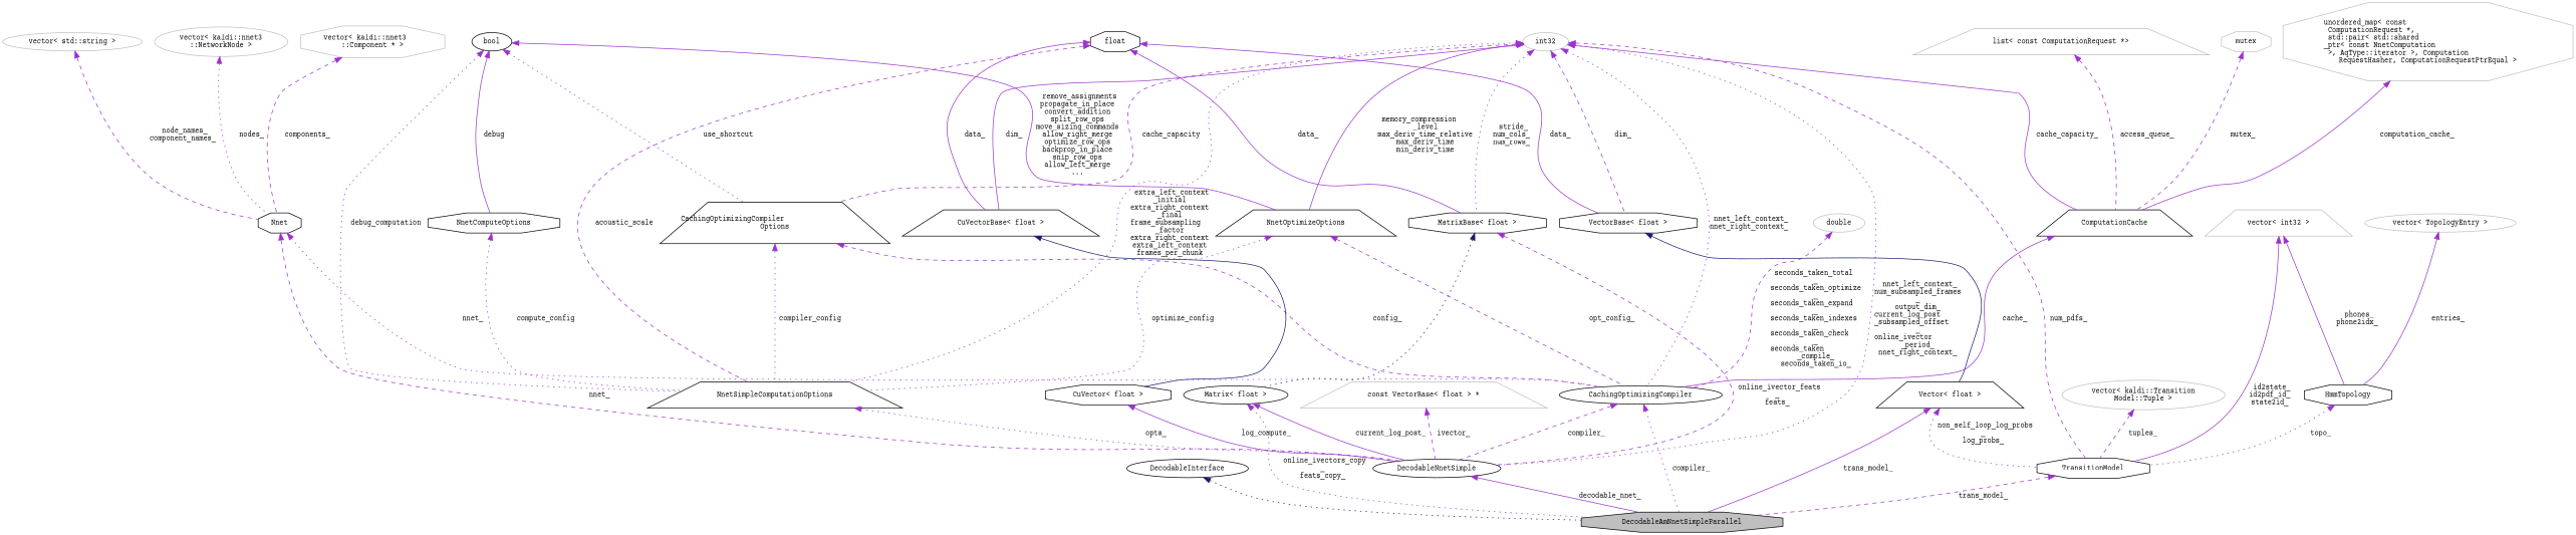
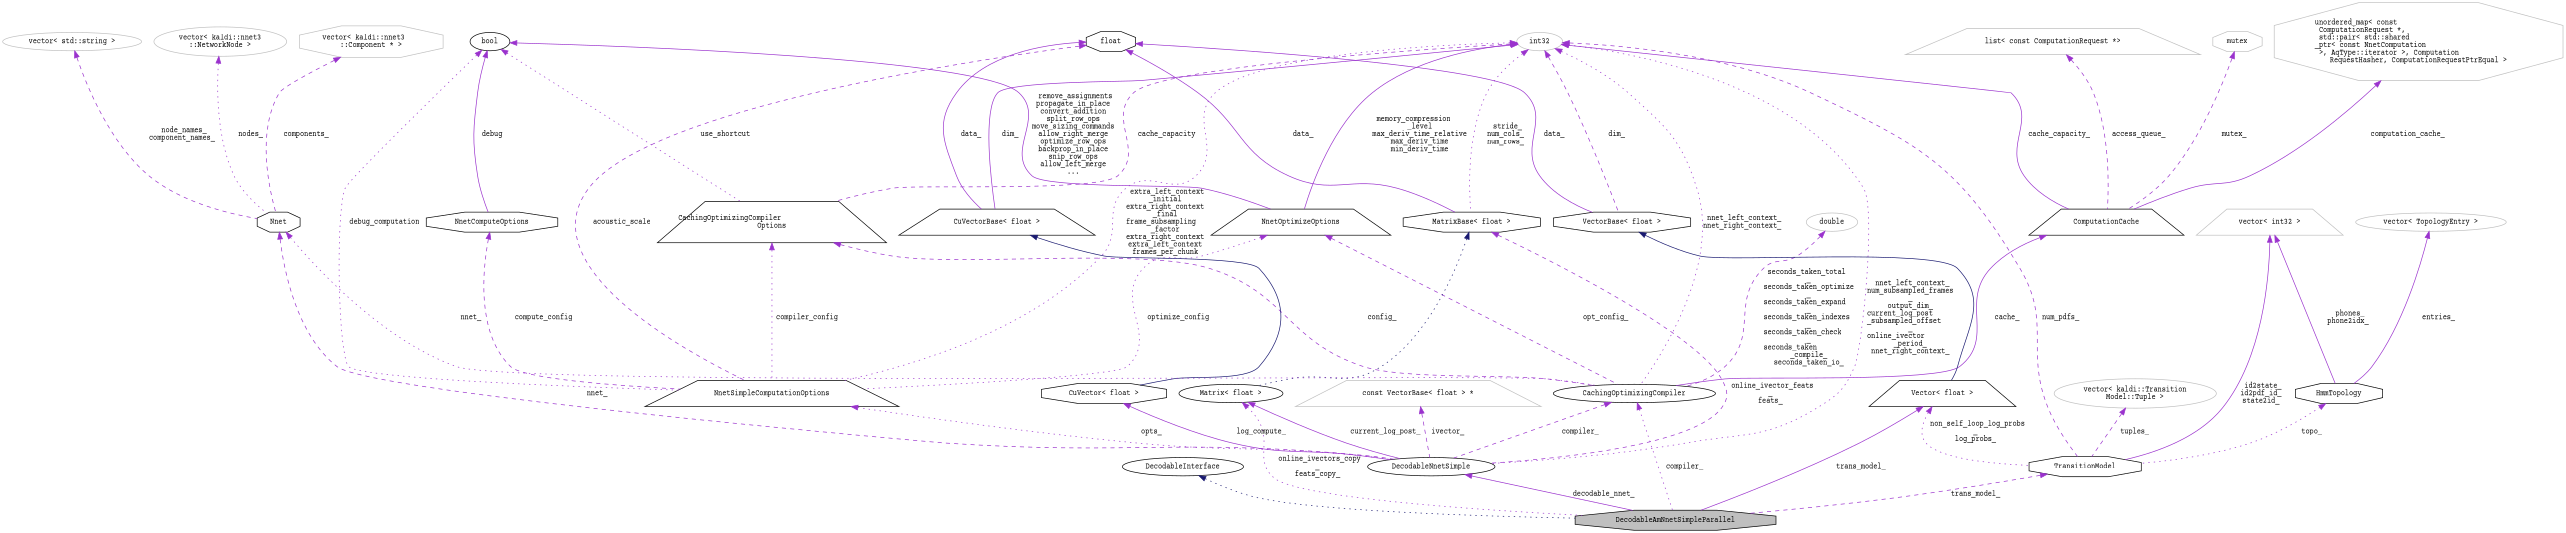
  digraph {
    fontname="Courier Prime"
    rankdir=TB
    node [color=black fillcolor=white fontname="Courier Prime" fontsize=10 shape=octagon style=filled]
    edge [color=darkorchid3 dir=back fontname="Courier Prime" fontsize=10 labelfontname=Helvetica labelfontsize=10 style=solid]
    n1 [fillcolor=grey75 fontcolor=black height=0.2 label=DecodableAmNnetSimpleParallel width=0.4]
    n2 [height=0.2 label=DecodableInterface shape=ellipse width=0.4]
    n3 [height=0.2 label=CachingOptimizingCompiler shape=ellipse width=0.4]
    n4 [height=0.2 label=DecodableNnetSimple shape=ellipse width=0.4]
    n5 [color=grey75 height=0.2 label=double shape=ellipse width=0.4]
    n6 [height=0.2 label=ComputationCache shape=trapezium width=0.4]
    n7 [color=grey75 height=0.2 label=mutex width=0.4]
    n8 [color=grey75 height=0.2 label="unordered_map\< const\l ComputationRequest *,\l std::pair\< std::shared\l_ptr\< const NnetComputation\l \>, AqType::iterator \>, Computation\lRequestHasher, ComputationRequestPtrEqual \>" width=0.4]
    n9 [color=grey75 height=0.2 label="list\< const ComputationRequest *\>" shape=trapezium width=0.4]
    n10 [color=grey75 height=0.2 label=int32 shape=ellipse width=0.4]
    n11 [height=0.2 label="CachingOptimizingCompiler\lOptions" shape=trapezium width=0.4]
    n12 [height=0.2 label=NnetOptimizeOptions shape=trapezium width=0.4]
    n13 [height=0.2 label=NnetSimpleComputationOptions shape=trapezium width=0.4]
    n14 [height=0.2 label="MatrixBase\< float \>" width=0.4]
    n15 [height=0.2 label="CuVectorBase\< float \>" shape=trapezium width=0.4]
    n16 [height=0.2 label="VectorBase\< float \>" width=0.4]
    n17 [height=0.2 label=TransitionModel width=0.4]
    n18 [height=0.2 label="Matrix\< float \>" shape=ellipse width=0.4]
    n19 [height=0.2 label="CuVector\< float \>" width=0.4]
    n20 [height=0.2 label="Vector\< float \>" shape=trapezium width=0.4]
    n21 [height=0.2 label=bool shape=ellipse width=0.4]
    n22 [height=0.2 label=NnetComputeOptions width=0.4]
    n23 [height=0.2 label=Nnet width=0.4]
    n24 [color=grey75 height=0.2 label="vector\< std::string \>" shape=ellipse width=0.4]
    n25 [color=grey75 height=0.2 label="vector\< kaldi::nnet3\l::NetworkNode \>" shape=ellipse width=0.4]
    n26 [color=grey75 height=0.2 label="vector\< kaldi::nnet3\l::Component * \>" width=0.4]
    n27 [height=0.2 label=float width=0.4]
    n28 [color=grey75 height=0.2 label="const VectorBase\< float \> *" shape=trapezium width=0.4]
    n29 [height=0.2 label=HmmTopology width=0.4]
    n30 [color=grey75 height=0.2 label="vector\< int32 \>" shape=trapezium width=0.4]
    n31 [color=grey75 height=0.2 label="vector\< TopologyEntry \>" shape=ellipse width=0.4]
    n32 [color=grey75 height=0.2 label="vector\< kaldi::Transition\lModel::Tuple \>" shape=ellipse width=0.4]
    n2 -> n1 [color=midnightblue style=dotted]
    n3 -> n1 [label=" compiler_" style=dotted]
    n3 -> n4 [label=" compiler_" style=dashed]
    n4 -> n1 [label=" decodable_nnet_"]
    n5 -> n3 [label=" seconds_taken_total\l_\nseconds_taken_optimize\l_\nseconds_taken_expand\l_\nseconds_taken_indexes\l_\nseconds_taken_check\l_\nseconds_taken\l_compile_\nseconds_taken_io_" style=dashed]
    n6 -> n3 [label=" cache_"]
    n7 -> n6 [label=" mutex_" style=dashed]
    n8 -> n6 [label=" computation_cache_"]
    n9 -> n6 [label=" access_queue_" style=dashed]
    n10 -> n3 [label=" nnet_left_context_\nnnet_right_context_" style=dotted]
    n10 -> n4 [label=" nnet_left_context_\nnum_subsampled_frames\l_\noutput_dim_\ncurrent_log_post\l_subsampled_offset\l_\nonline_ivector\l_period_\nnnet_right_context_" style=dotted]
    n10 -> n6 [label=" cache_capacity_"]
    n10 -> n11 [label=" cache_capacity" style=dashed]
    n10 -> n12 [label=" memory_compression\l_level\nmax_deriv_time_relative\nmax_deriv_time\nmin_deriv_time"]
    n10 -> n13 [label=" extra_left_context\l_initial\nextra_right_context\l_final\nframe_subsampling\l_factor\nextra_right_context\nextra_left_context\nframes_per_chunk" style=dotted]
    n10 -> n14 [label=" stride_\nnum_cols_\nnum_rows_" style=dotted]
    n10 -> n15 [label=" dim_"]
    n10 -> n16 [label=" dim_" style=dashed]
    n10 -> n17 [label=" num_pdfs_" style=dashed]
    n11 -> n3 [label=" config_" style=dashed]
    n11 -> n13 [label=" compiler_config" style=dotted]
    n12 -> n3 [label=" opt_config_" style=dashed]
    n12 -> n13 [label=" optimize_config" style=dotted]
    n13 -> n4 [label=" opts_" style=dotted]
    n14 -> n4 [label=" online_ivector_feats\l_\nfeats_" style=dashed]
    n14 -> n18 [color=midnightblue style=dotted]
    n15 -> n19 [color=midnightblue]
    n16 -> n20 [color=midnightblue]
    n17 -> n1 [label=" trans_model_" style=dashed]
    n18 -> n1 [label=" online_ivectors_copy\l_\nfeats_copy_" style=dotted]
    n18 -> n4 [label=" current_log_post_"]
    n19 -> n4 [label=" log_compute_"]
    n20 -> n1 [label=" trans_model_"]
    n20 -> n17 [label=" non_self_loop_log_probs\l_\nlog_probs_" style=dotted]
    n21 -> n11 [label=" use_shortcut" style=dotted]
    n21 -> n12 [label=" remove_assignments\npropagate_in_place\nconvert_addition\nsplit_row_ops\nmove_sizing_commands\nallow_right_merge\noptimize_row_ops\nbackprop_in_place\nsnip_row_ops\nallow_left_merge\n..."]
    n21 -> n13 [label=" debug_computation" style=dotted]
    n21 -> n22 [label=" debug"]
-   n22 -> n13 [label=" compute_config" style=dotted]
+   n22 -> n13 [label=" compute_config" style=dashed]
    n23 -> n3 [label=" nnet_" style=dotted]
    n23 -> n4 [label=" nnet_" style=dashed]
    n24 -> n23 [label=" node_names_\ncomponent_names_" style=dashed]
    n25 -> n23 [label=" nodes_" style=dotted]
    n26 -> n23 [label=" components_" style=dashed]
    n27 -> n13 [label=" acoustic_scale" style=dashed]
    n27 -> n14 [label=" data_"]
    n27 -> n15 [label=" data_"]
    n27 -> n16 [label=" data_"]
    n28 -> n4 [label=" ivector_" style=dashed]
    n29 -> n17 [label=" topo_" style=dotted]
    n30 -> n17 [label=" id2state_\nid2pdf_id_\nstate2id_"]
    n30 -> n29 [label=" phones_\nphone2idx_"]
    n31 -> n29 [label=" entries_"]
    n32 -> n17 [label=" tuples_" style=dashed]
  }
